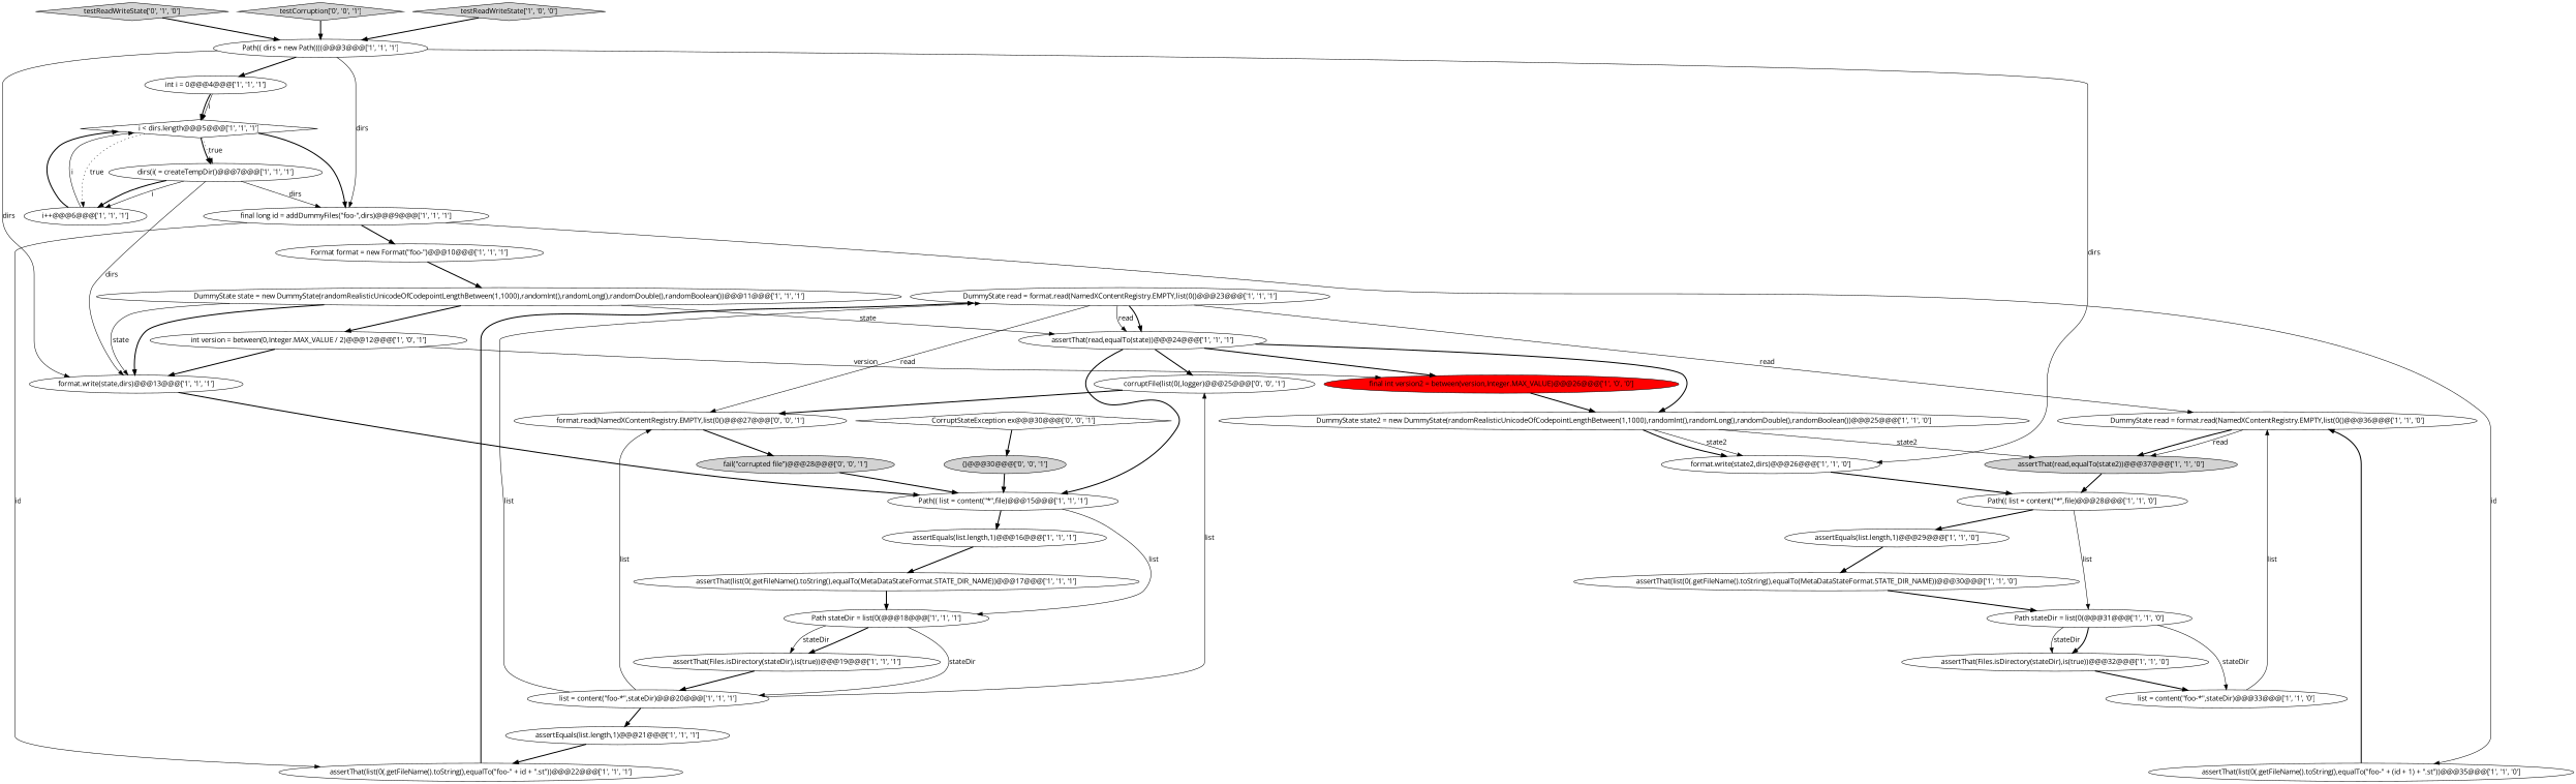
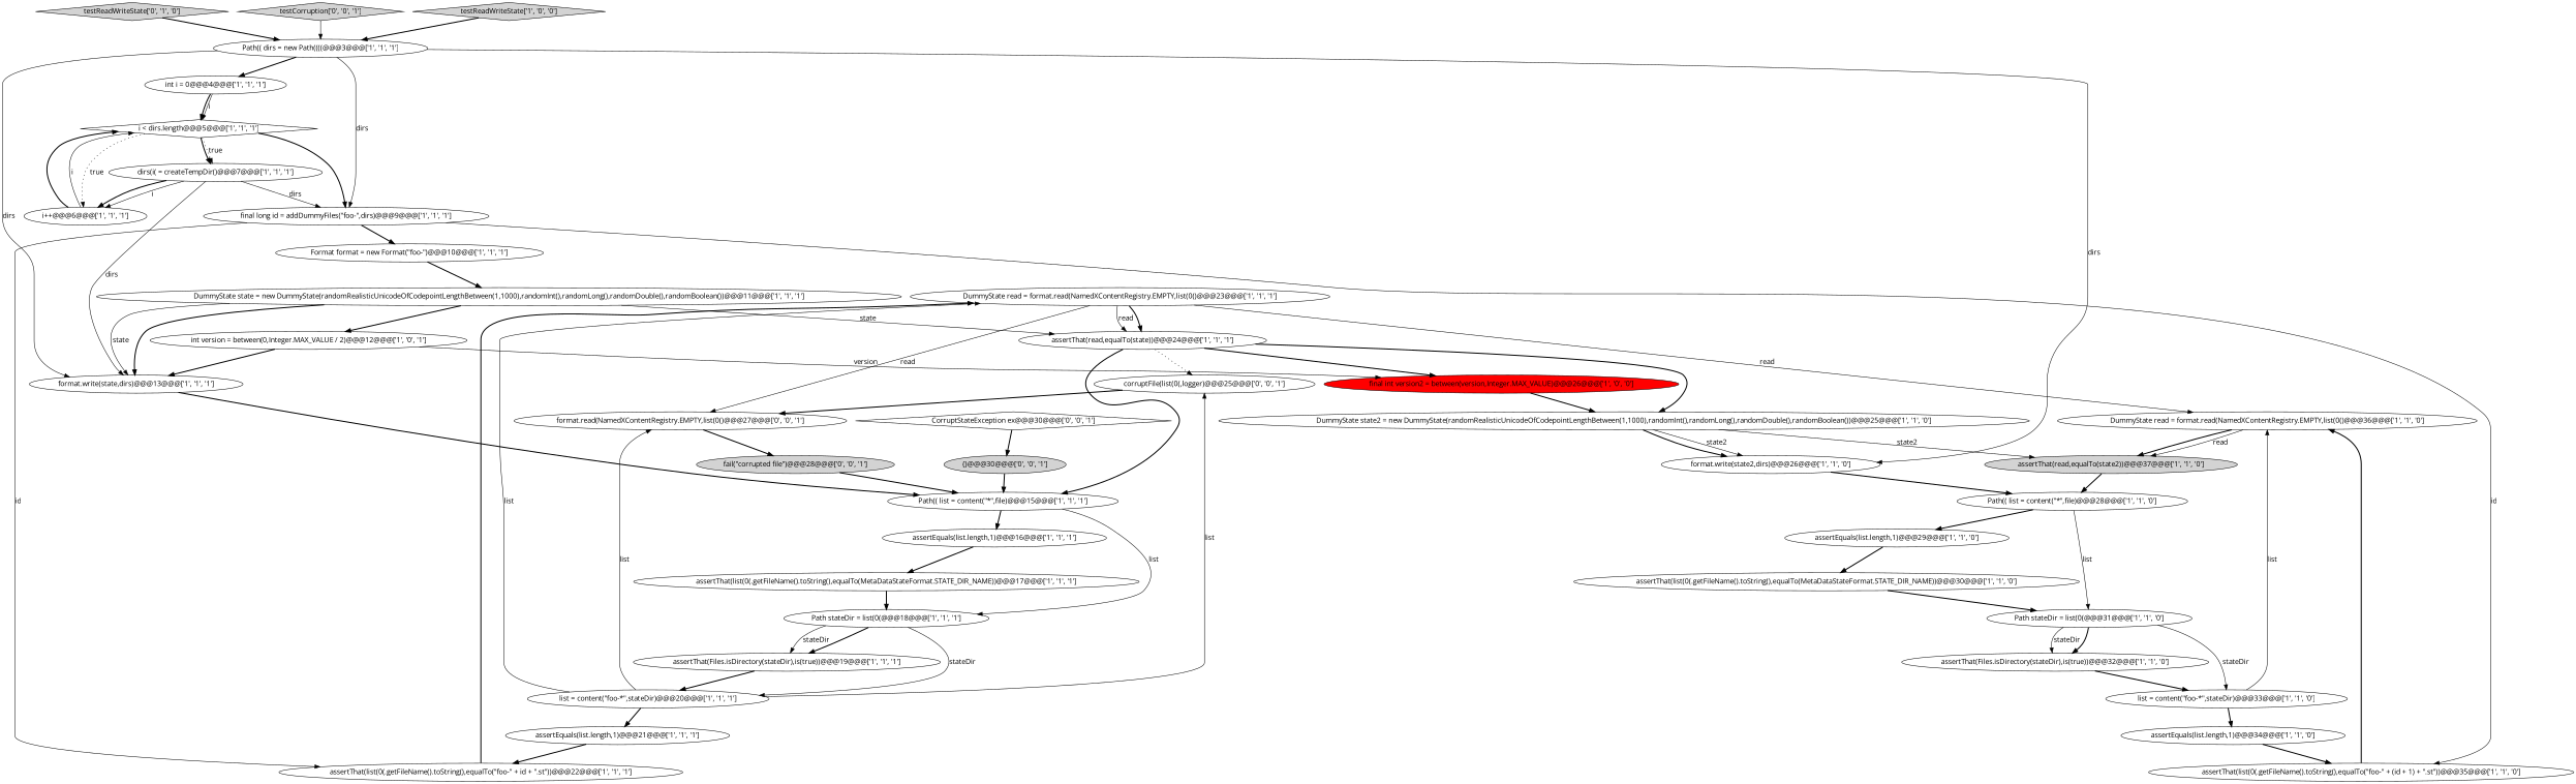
  digraph {
    fontname="Open Sans"
    node [fillcolor=white fontname="Open Sans" shape=ellipse style=filled]
    edge [fontname="Open Sans" style=bold]
    n1 [label="DummyState read = format.read(NamedXContentRegistry.EMPTY,list(0()@@@23@@@['1', '1', '1']"]
    n2 [label="DummyState read = format.read(NamedXContentRegistry.EMPTY,list(0()@@@36@@@['1', '1', '0']"]
    n3 [label="assertThat(read,equalTo(state))@@@24@@@['1', '1', '1']"]
    n4 [label="format.read(NamedXContentRegistry.EMPTY,list(0()@@@27@@@['0', '0', '1']"]
    n5 [fillcolor=lightgray label="assertThat(read,equalTo(state2))@@@37@@@['1', '1', '0']"]
    n6 [label="corruptFile(list(0(,logger)@@@25@@@['0', '0', '1']"]
    n7 [label="Path(( list = content(\"*\",file)@@@15@@@['1', '1', '1']"]
    n8 [fillcolor=red label="final int version2 = between(version,Integer.MAX_VALUE)@@@26@@@['1', '0', '0']"]
    n9 [label="DummyState state2 = new DummyState(randomRealisticUnicodeOfCodepointLengthBetween(1,1000),randomInt(),randomLong(),randomDouble(),randomBoolean())@@@25@@@['1', '1', '0']"]
    n10 [fillcolor=lightgray label="fail(\"corrupted file\")@@@28@@@['0', '0', '1']"]
    n11 [label="assertThat(list(0(.getFileName().toString(),equalTo(\"foo-\" + (id + 1) + \".st\"))@@@35@@@['1', '1', '0']"]
    n12 [fillcolor=lightgray label="testReadWriteState['0', '1', '0']" shape=diamond]
    n13 [label="Path(( dirs = new Path((((@@@3@@@['1', '1', '1']"]
    n14 [label="format.write(state,dirs)@@@13@@@['1', '1', '1']"]
    n15 [label="final long id = addDummyFiles(\"foo-\",dirs)@@@9@@@['1', '1', '1']"]
    n16 [label="format.write(state2,dirs)@@@26@@@['1', '1', '0']"]
    n17 [label="int i = 0@@@4@@@['1', '1', '1']"]
    n18 [label="Path stateDir = list(0(@@@18@@@['1', '1', '1']"]
    n19 [label="assertThat(Files.isDirectory(stateDir),is(true))@@@19@@@['1', '1', '1']"]
    n20 [label="list = content(\"foo-*\",stateDir)@@@20@@@['1', '1', '1']"]
    n21 [label="assertEquals(list.length,1)@@@21@@@['1', '1', '1']"]
    n22 [label="Path(( list = content(\"*\",file)@@@28@@@['1', '1', '0']"]
    n23 [label="i++@@@6@@@['1', '1', '1']"]
    n24 [label="i < dirs.length@@@5@@@['1', '1', '1']" shape=diamond]
    n25 [label="dirs(i( = createTempDir()@@@7@@@['1', '1', '1']"]
    n26 [label="assertThat(list(0(.getFileName().toString(),equalTo(\"foo-\" + id + \".st\"))@@@22@@@['1', '1', '1']"]
    n27 [label="Format format = new Format(\"foo-\")@@@10@@@['1', '1', '1']"]
    n28 [label="assertThat(list(0(.getFileName().toString(),equalTo(MetaDataStateFormat.STATE_DIR_NAME))@@@17@@@['1', '1', '1']"]
    n29 [label="assertEquals(list.length,1)@@@16@@@['1', '1', '1']"]
    n30 [fillcolor=lightgray label="testCorruption['0', '0', '1']" shape=diamond]
    n31 [label="list = content(\"foo-*\",stateDir)@@@33@@@['1', '1', '0']"]
+   n32 [label="assertEquals(list.length,1)@@@34@@@['1', '1', '0']"]
    n33 [fillcolor=lightgray label="{}@@@30@@@['0', '0', '1']"]
    n34 [label="CorruptStateException ex@@@30@@@['0', '0', '1']" shape=diamond]
    n35 [label="assertEquals(list.length,1)@@@29@@@['1', '1', '0']"]
    n36 [label="assertThat(list(0(.getFileName().toString(),equalTo(MetaDataStateFormat.STATE_DIR_NAME))@@@30@@@['1', '1', '0']"]
    n37 [label="Path stateDir = list(0(@@@31@@@['1', '1', '0']"]
    n38 [label="DummyState state = new DummyState(randomRealisticUnicodeOfCodepointLengthBetween(1,1000),randomInt(),randomLong(),randomDouble(),randomBoolean())@@@11@@@['1', '1', '1']"]
    n39 [label="int version = between(0,Integer.MAX_VALUE / 2)@@@12@@@['1', '0', '1']"]
    n40 [label="assertThat(Files.isDirectory(stateDir),is(true))@@@32@@@['1', '1', '0']"]
    n41 [fillcolor=lightgray label="testReadWriteState['1', '0', '0']" shape=diamond]
    n1 -> n2 [label=read style=solid]
    n1 -> n3
    n1 -> n3 [label=read style=solid]
    n1 -> n4 [label=read style=solid]
    n2 -> n5
    n2 -> n5 [label=read style=solid]
-   n3 -> n6
+   n3 -> n6 [style=dotted]
    n3 -> n7
    n3 -> n8
    n3 -> n9
    n4 -> n10
    n5 -> n22
    n6 -> n4
    n7 -> n18 [label=list style=solid]
    n7 -> n29
    n8 -> n9
    n9 -> n5 [label=state2 style=solid]
    n9 -> n16 [label=state2 style=solid]
    n9 -> n16
    n10 -> n7
    n11 -> n2
    n12 -> n13
    n13 -> n14 [label=dirs style=solid]
    n13 -> n15 [label=dirs style=solid]
    n13 -> n16 [label=dirs style=solid]
    n13 -> n17
    n14 -> n7
    n15 -> n11 [label=id style=solid]
    n15 -> n26 [label=id style=solid]
    n15 -> n27
    n16 -> n22
    n17 -> n24 [label=i style=solid]
    n17 -> n24
    n18 -> n19
    n18 -> n19 [label=stateDir style=solid]
    n18 -> n20 [label=stateDir style=solid]
    n19 -> n20
    n20 -> n1 [label=list style=solid]
    n20 -> n4 [label=list style=solid]
    n20 -> n6 [label=list style=solid]
    n20 -> n21
    n21 -> n26
    n22 -> n35
    n22 -> n37 [label=list style=solid]
    n23 -> n24
    n23 -> n24 [label=i style=solid]
    n24 -> n15
    n24 -> n23 [label=true style=dotted]
    n24 -> n25 [label=true style=dotted]
    n24 -> n25
    n25 -> n14 [label=dirs style=solid]
    n25 -> n15 [label=dirs style=solid]
    n25 -> n23
    n25 -> n23 [label=i style=solid]
    n26 -> n1
    n27 -> n38
    n28 -> n18
    n29 -> n28
-   n30 -> n13
+   n30 -> n13 [style=solid]
    n31 -> n2 [label=list style=solid]
+   n31 -> n32
+   n32 -> n11
    n33 -> n7
    n34 -> n33
    n35 -> n36
    n36 -> n37
    n37 -> n31 [label=stateDir style=solid]
    n37 -> n40
    n37 -> n40 [label=stateDir style=solid]
    n38 -> n3 [label=state style=solid]
    n38 -> n14 [label=state style=solid]
    n38 -> n14
    n38 -> n39
    n39 -> n8 [label=version style=solid]
    n39 -> n14
    n40 -> n31
    n41 -> n13
  }
